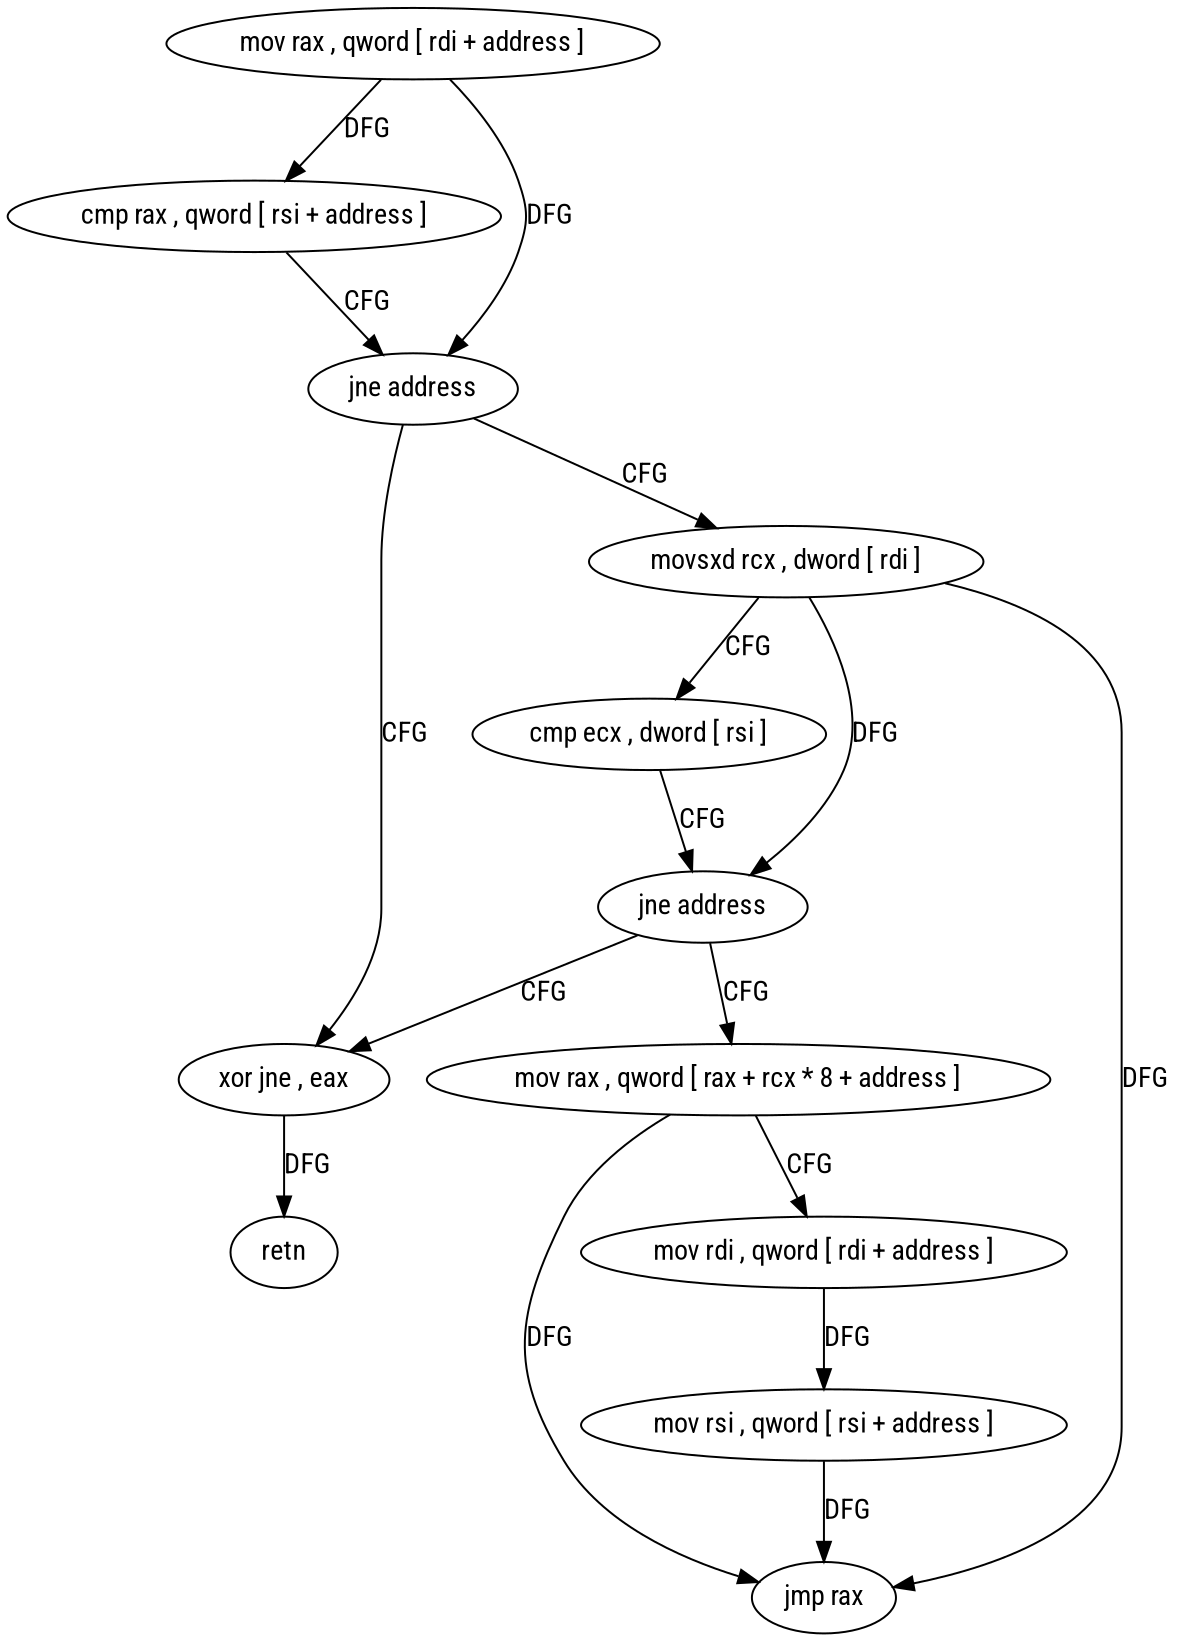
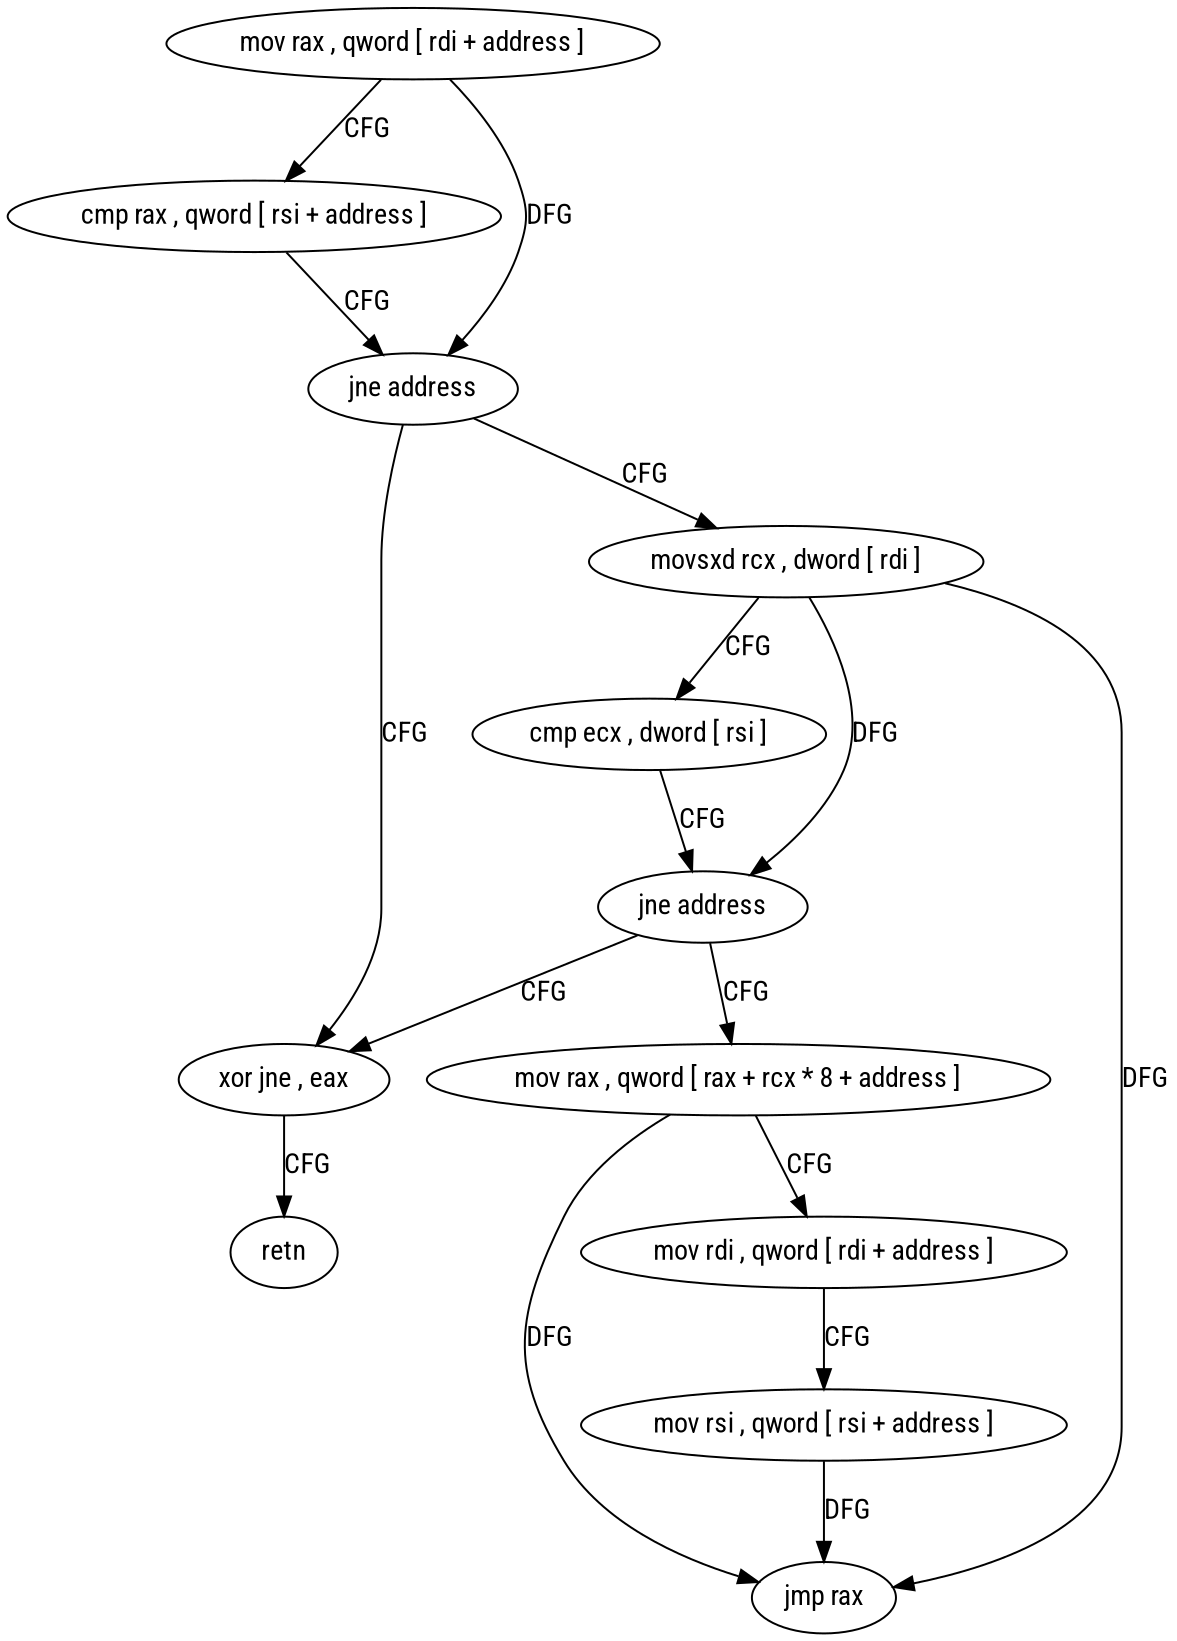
  digraph {
    fontname="Roboto Condensed"
    node [fontname="Roboto Condensed"]
    edge [fontname="Roboto Condensed"]
    n1 [label="mov rax , qword [ rdi + address ]"]
    n2 [label="cmp rax , qword [ rsi + address ]"]
    n3 [label="jne address"]
    n4 [label="xor jne , eax"]
    n5 [label="movsxd rcx , dword [ rdi ]"]
    n6 [label="mov rax , qword [ rax + rcx * 8 + address ]"]
    n7 [label="mov rdi , qword [ rdi + address ]"]
    n8 [label="jmp rax"]
    n9 [label=retn]
    n10 [label="cmp ecx , dword [ rsi ]"]
    n11 [label="jne address"]
    n12 [label="mov rsi , qword [ rsi + address ]"]
-   n1 -> n2 [label=DFG]
+   n1 -> n2 [label=CFG]
    n1 -> n3 [label=DFG]
    n2 -> n3 [label=CFG]
    n3 -> n4 [label=CFG]
    n3 -> n5 [label=CFG]
-   n4 -> n9 [label=DFG]
+   n4 -> n9 [label=CFG]
    n5 -> n8 [label=DFG]
    n5 -> n10 [label=CFG]
    n5 -> n11 [label=DFG]
    n6 -> n7 [label=CFG]
    n6 -> n8 [label=DFG]
-   n7 -> n12 [label=DFG]
+   n7 -> n12 [label=CFG]
    n10 -> n11 [label=CFG]
    n11 -> n4 [label=CFG]
    n11 -> n6 [label=CFG]
    n12 -> n8 [label=DFG]
  }
